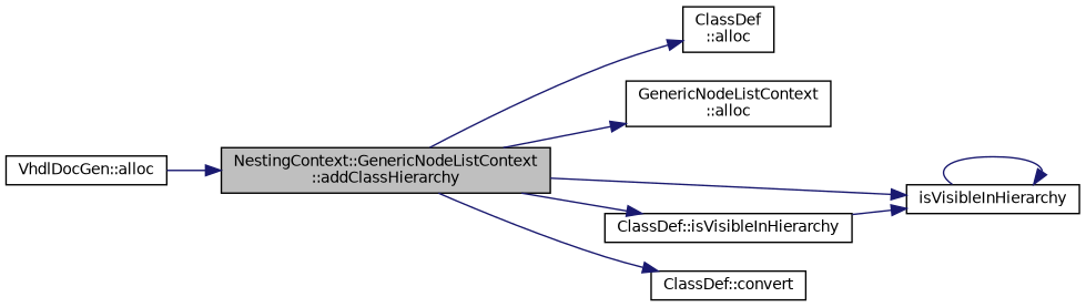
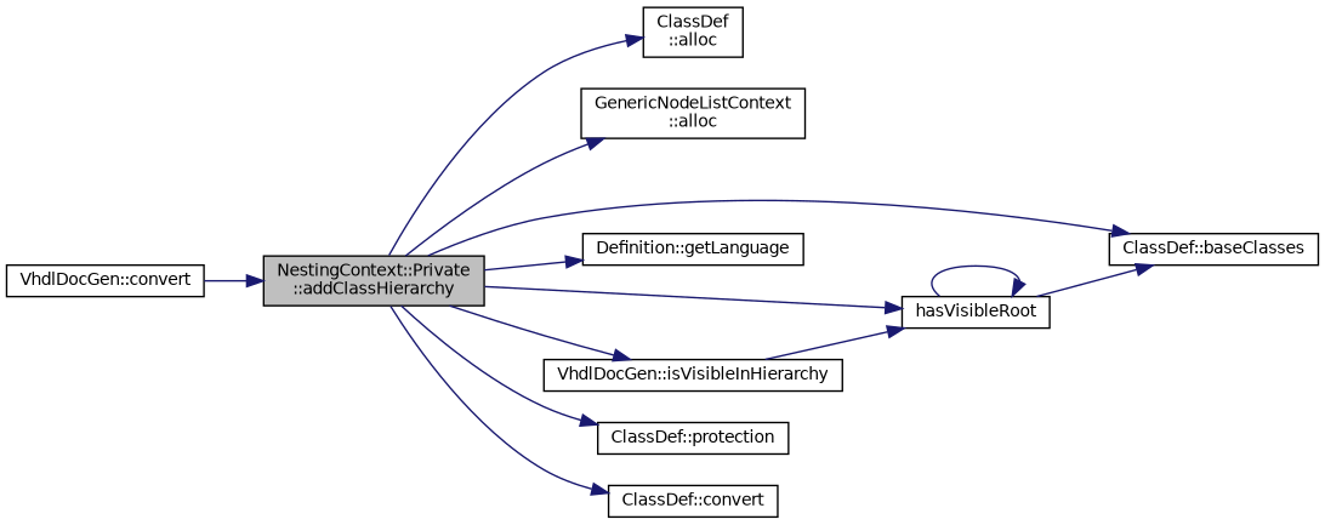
  digraph {
    rankdir=LR
    node [color=black fillcolor=white fontname=Helvetica fontsize=10 shape=record style=filled]
    edge [color=midnightblue fontname=Helvetica fontsize=10 labelfontname=Helvetica labelfontsize=10 style=solid]
-   n1 [fillcolor=grey75 fontcolor=black height=0.2 label="NestingContext::GenericNodeListContext\l::addClassHierarchy" width=0.4]
+   n1 [fillcolor=grey75 fontcolor=black height=0.2 label="NestingContext::Private\l::addClassHierarchy" width=0.4]
    n2 [height=0.2 label="ClassDef\l::alloc" width=0.4]
    n3 [height=0.2 label="GenericNodeListContext\l::alloc" width=0.4]
-   n6 [height=0.2 label=isVisibleInHierarchy width=0.4]
-   n7 [height=0.2 label="ClassDef::isVisibleInHierarchy" width=0.4]
+   n4 [height=0.2 label="ClassDef::baseClasses" width=0.4]
+   n5 [height=0.2 label="Definition::getLanguage" width=0.4]
+   n6 [height=0.2 label=hasVisibleRoot width=0.4]
+   n7 [height=0.2 label="VhdlDocGen::isVisibleInHierarchy" width=0.4]
+   n8 [height=0.2 label="ClassDef::protection" width=0.4]
    n9 [height=0.2 label="ClassDef::convert" width=0.4]
-   n10 [height=0.2 label="VhdlDocGen::alloc" width=0.4]
+   n10 [height=0.2 label="VhdlDocGen::convert" width=0.4]
    n1 -> n2
    n1 -> n3
+   n1 -> n4
+   n1 -> n5
    n1 -> n6
    n1 -> n7
+   n1 -> n8
    n1 -> n9
+   n6 -> n4
    n6 -> n6
    n7 -> n6
    n10 -> n1
  }
